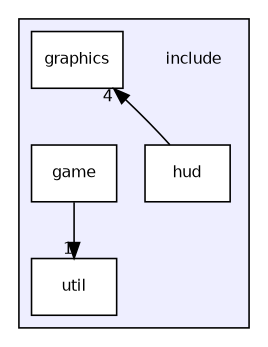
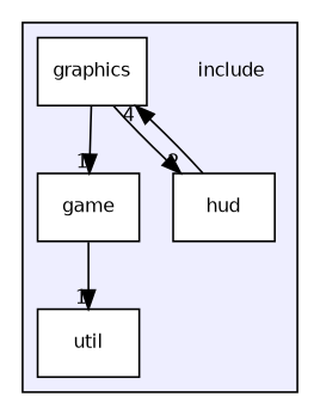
  digraph {
    compound=true
    node [fontname=Helvetica fontsize=10 shape=box fillcolor=white style=filled]
    edge [headlabel=1 labeldistance=1.5 labelfontname=Helvetica labelfontsize=10]
    n1 [label=include shape=plaintext fillcolor="" style=""]
    n2 [label=game]
    n3 [label=graphics]
    n4 [label=hud]
    n5 [label=util]
    subgraph cluster_1 {
      bgcolor="#eeeeff"
      pencolor=black
      n1
      n2
      n3
      n4
      n5
    }
    n2 -> n5
+   n3 -> n2
+   n3 -> n4 [headlabel=2]
    n4 -> n3 [headlabel=4]
  }
